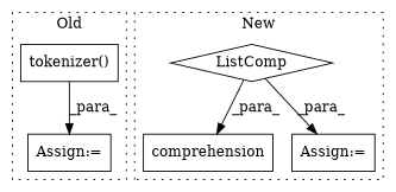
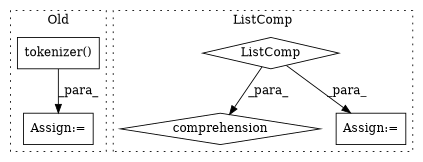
  digraph {
    node [a=68 l=3 shape=box]
    n1 [a=75 l="15,22" label="tokenizer()" s="1569,1588"]
    n2 [label="Assign:=" s=1566]
    n3 [a=106 l=49 label=ListComp s=1805 shape=diamond]
-   n4 [a=45 label=comprehension s=1827]
+   n4 [a=45 label=comprehension s=1827 shape=diamond]
    n5 [label="Assign:=" s=1802]
    subgraph cluster_1 {
      label=Old
      style=dotted
      n1
      n2
    }
    subgraph cluster_2 {
-     label=New
+     label=ListComp
      style=dotted
      n3
      n4
      n5
    }
    n1 -> n2 [label=_para_]
    n3 -> n4 [label=_para_]
    n3 -> n5 [label=_para_]
  }
